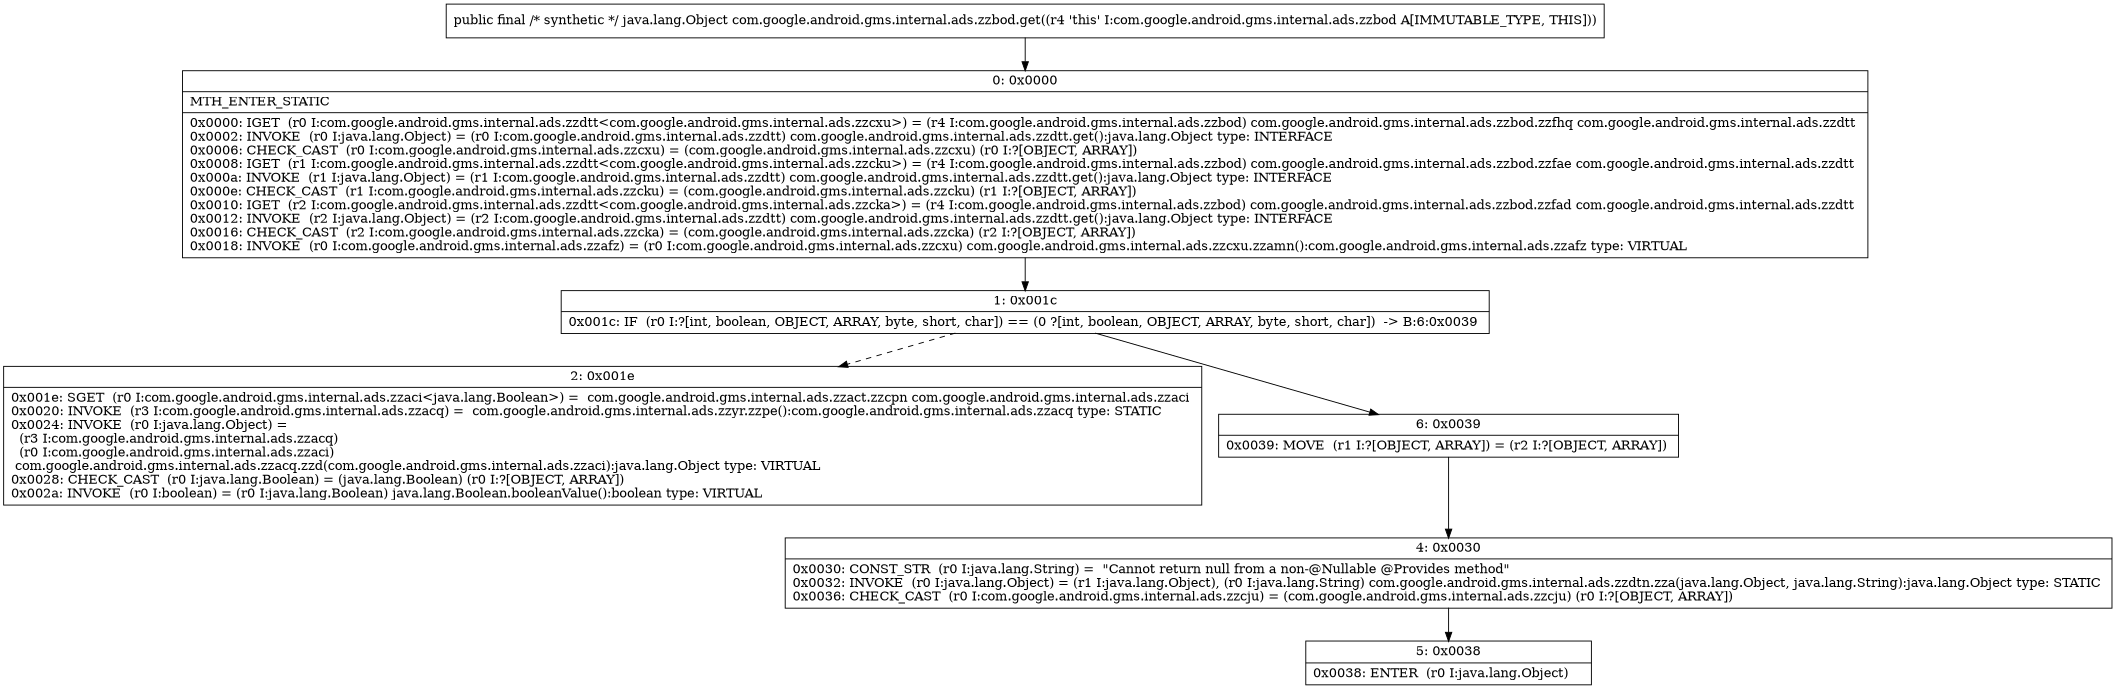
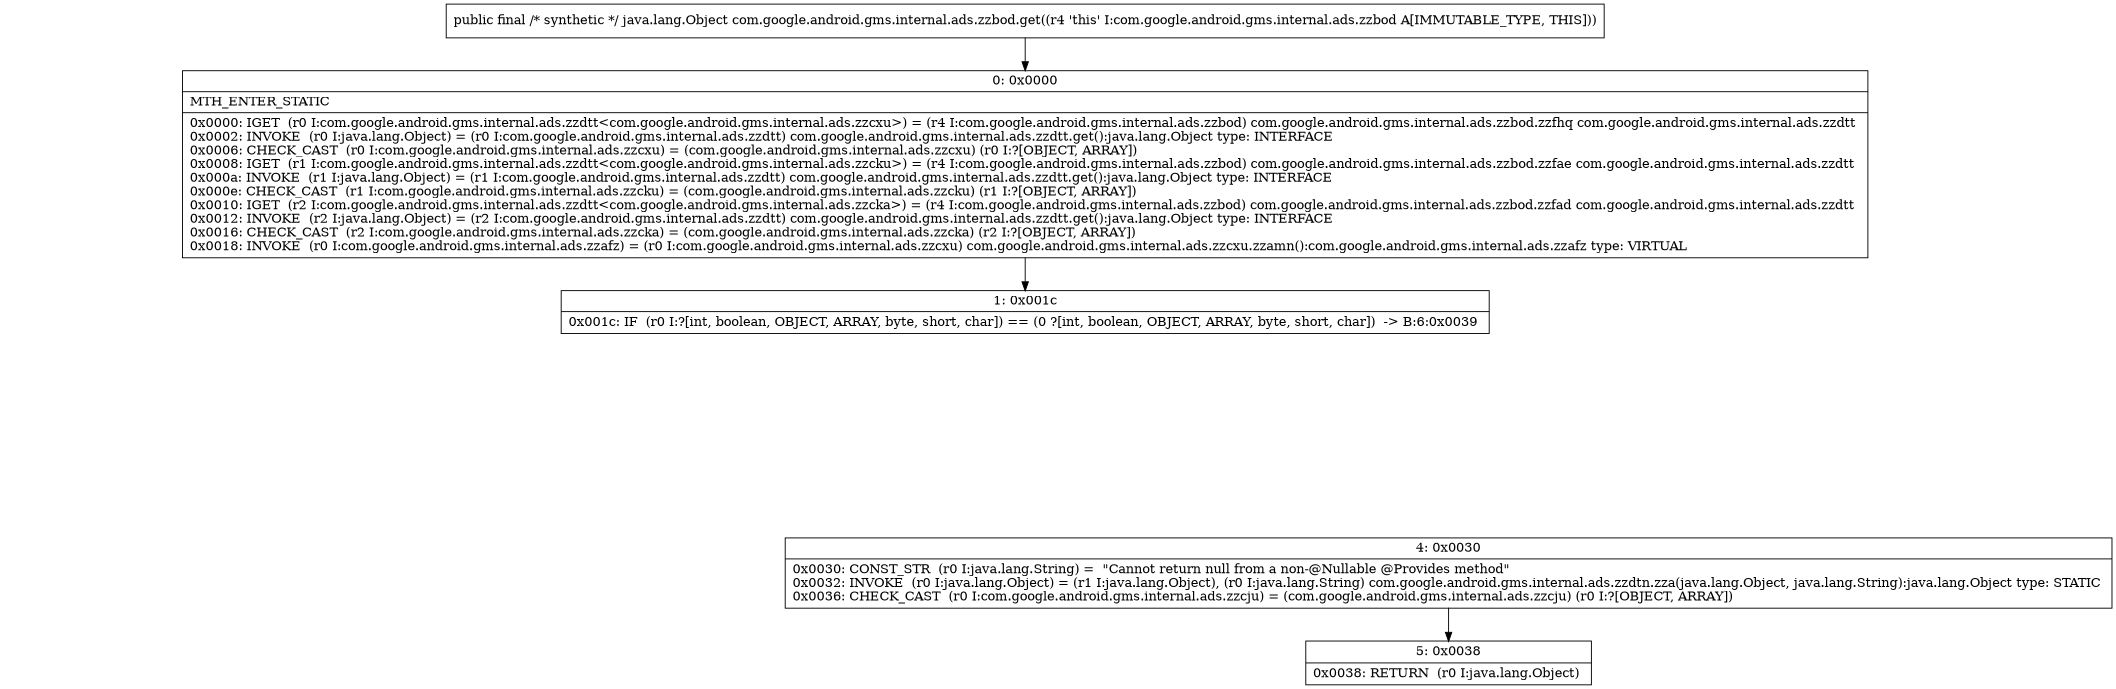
  digraph {
    node [shape=record]
    n1 [label="{0\:\ 0x0000|MTH_ENTER_STATIC\l|0x0000: IGET  (r0 I:com.google.android.gms.internal.ads.zzdtt\<com.google.android.gms.internal.ads.zzcxu\>) = (r4 I:com.google.android.gms.internal.ads.zzbod) com.google.android.gms.internal.ads.zzbod.zzfhq com.google.android.gms.internal.ads.zzdtt \l0x0002: INVOKE  (r0 I:java.lang.Object) = (r0 I:com.google.android.gms.internal.ads.zzdtt) com.google.android.gms.internal.ads.zzdtt.get():java.lang.Object type: INTERFACE \l0x0006: CHECK_CAST  (r0 I:com.google.android.gms.internal.ads.zzcxu) = (com.google.android.gms.internal.ads.zzcxu) (r0 I:?[OBJECT, ARRAY]) \l0x0008: IGET  (r1 I:com.google.android.gms.internal.ads.zzdtt\<com.google.android.gms.internal.ads.zzcku\>) = (r4 I:com.google.android.gms.internal.ads.zzbod) com.google.android.gms.internal.ads.zzbod.zzfae com.google.android.gms.internal.ads.zzdtt \l0x000a: INVOKE  (r1 I:java.lang.Object) = (r1 I:com.google.android.gms.internal.ads.zzdtt) com.google.android.gms.internal.ads.zzdtt.get():java.lang.Object type: INTERFACE \l0x000e: CHECK_CAST  (r1 I:com.google.android.gms.internal.ads.zzcku) = (com.google.android.gms.internal.ads.zzcku) (r1 I:?[OBJECT, ARRAY]) \l0x0010: IGET  (r2 I:com.google.android.gms.internal.ads.zzdtt\<com.google.android.gms.internal.ads.zzcka\>) = (r4 I:com.google.android.gms.internal.ads.zzbod) com.google.android.gms.internal.ads.zzbod.zzfad com.google.android.gms.internal.ads.zzdtt \l0x0012: INVOKE  (r2 I:java.lang.Object) = (r2 I:com.google.android.gms.internal.ads.zzdtt) com.google.android.gms.internal.ads.zzdtt.get():java.lang.Object type: INTERFACE \l0x0016: CHECK_CAST  (r2 I:com.google.android.gms.internal.ads.zzcka) = (com.google.android.gms.internal.ads.zzcka) (r2 I:?[OBJECT, ARRAY]) \l0x0018: INVOKE  (r0 I:com.google.android.gms.internal.ads.zzafz) = (r0 I:com.google.android.gms.internal.ads.zzcxu) com.google.android.gms.internal.ads.zzcxu.zzamn():com.google.android.gms.internal.ads.zzafz type: VIRTUAL \l}"]
    n2 [label="{1\:\ 0x001c|0x001c: IF  (r0 I:?[int, boolean, OBJECT, ARRAY, byte, short, char]) == (0 ?[int, boolean, OBJECT, ARRAY, byte, short, char])  \-\> B:6:0x0039 \l}"]
-   n3 [label="{2\:\ 0x001e|0x001e: SGET  (r0 I:com.google.android.gms.internal.ads.zzaci\<java.lang.Boolean\>) =  com.google.android.gms.internal.ads.zzact.zzcpn com.google.android.gms.internal.ads.zzaci \l0x0020: INVOKE  (r3 I:com.google.android.gms.internal.ads.zzacq) =  com.google.android.gms.internal.ads.zzyr.zzpe():com.google.android.gms.internal.ads.zzacq type: STATIC \l0x0024: INVOKE  (r0 I:java.lang.Object) = \l  (r3 I:com.google.android.gms.internal.ads.zzacq)\l  (r0 I:com.google.android.gms.internal.ads.zzaci)\l com.google.android.gms.internal.ads.zzacq.zzd(com.google.android.gms.internal.ads.zzaci):java.lang.Object type: VIRTUAL \l0x0028: CHECK_CAST  (r0 I:java.lang.Boolean) = (java.lang.Boolean) (r0 I:?[OBJECT, ARRAY]) \l0x002a: INVOKE  (r0 I:boolean) = (r0 I:java.lang.Boolean) java.lang.Boolean.booleanValue():boolean type: VIRTUAL \l}"]
-   n4 [label="{6\:\ 0x0039|0x0039: MOVE  (r1 I:?[OBJECT, ARRAY]) = (r2 I:?[OBJECT, ARRAY]) \l}"]
    n5 [label="{4\:\ 0x0030|0x0030: CONST_STR  (r0 I:java.lang.String) =  \"Cannot return null from a non\-@Nullable @Provides method\" \l0x0032: INVOKE  (r0 I:java.lang.Object) = (r1 I:java.lang.Object), (r0 I:java.lang.String) com.google.android.gms.internal.ads.zzdtn.zza(java.lang.Object, java.lang.String):java.lang.Object type: STATIC \l0x0036: CHECK_CAST  (r0 I:com.google.android.gms.internal.ads.zzcju) = (com.google.android.gms.internal.ads.zzcju) (r0 I:?[OBJECT, ARRAY]) \l}"]
-   n6 [label="{5\:\ 0x0038|0x0038: ENTER  (r0 I:java.lang.Object) \l}"]
+   n6 [label="{5\:\ 0x0038|0x0038: RETURN  (r0 I:java.lang.Object) \l}"]
    n7 [label="{public final \/* synthetic *\/ java.lang.Object com.google.android.gms.internal.ads.zzbod.get((r4 'this' I:com.google.android.gms.internal.ads.zzbod A[IMMUTABLE_TYPE, THIS])) }"]
    n1 -> n2
-   n2 -> n3 [style=dashed]
-   n2 -> n4
-   n4 -> n5
    n5 -> n6
    n7 -> n1
  }
